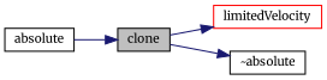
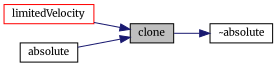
  digraph {
    fontname=Merriweather
    rankdir=LR
    node [color=black fontname=Merriweather fontsize=10 shape=record]
    edge [color=midnightblue fontname=Merriweather fontsize=10 labelfontname=Helvetica labelfontsize=10 style=solid]
    n1 [fillcolor=grey75 fontcolor=black height=0.2 label=clone style=filled width=0.4]
    n2 [color=red height=0.2 label=limitedVelocity width=0.4]
    n3 [height=0.2 label="~absolute" width=0.4]
    n4 [height=0.2 label=absolute width=0.4]
-   n1 -> n2
+   n2 -> n1
    n1 -> n3
    n4 -> n1
  }
